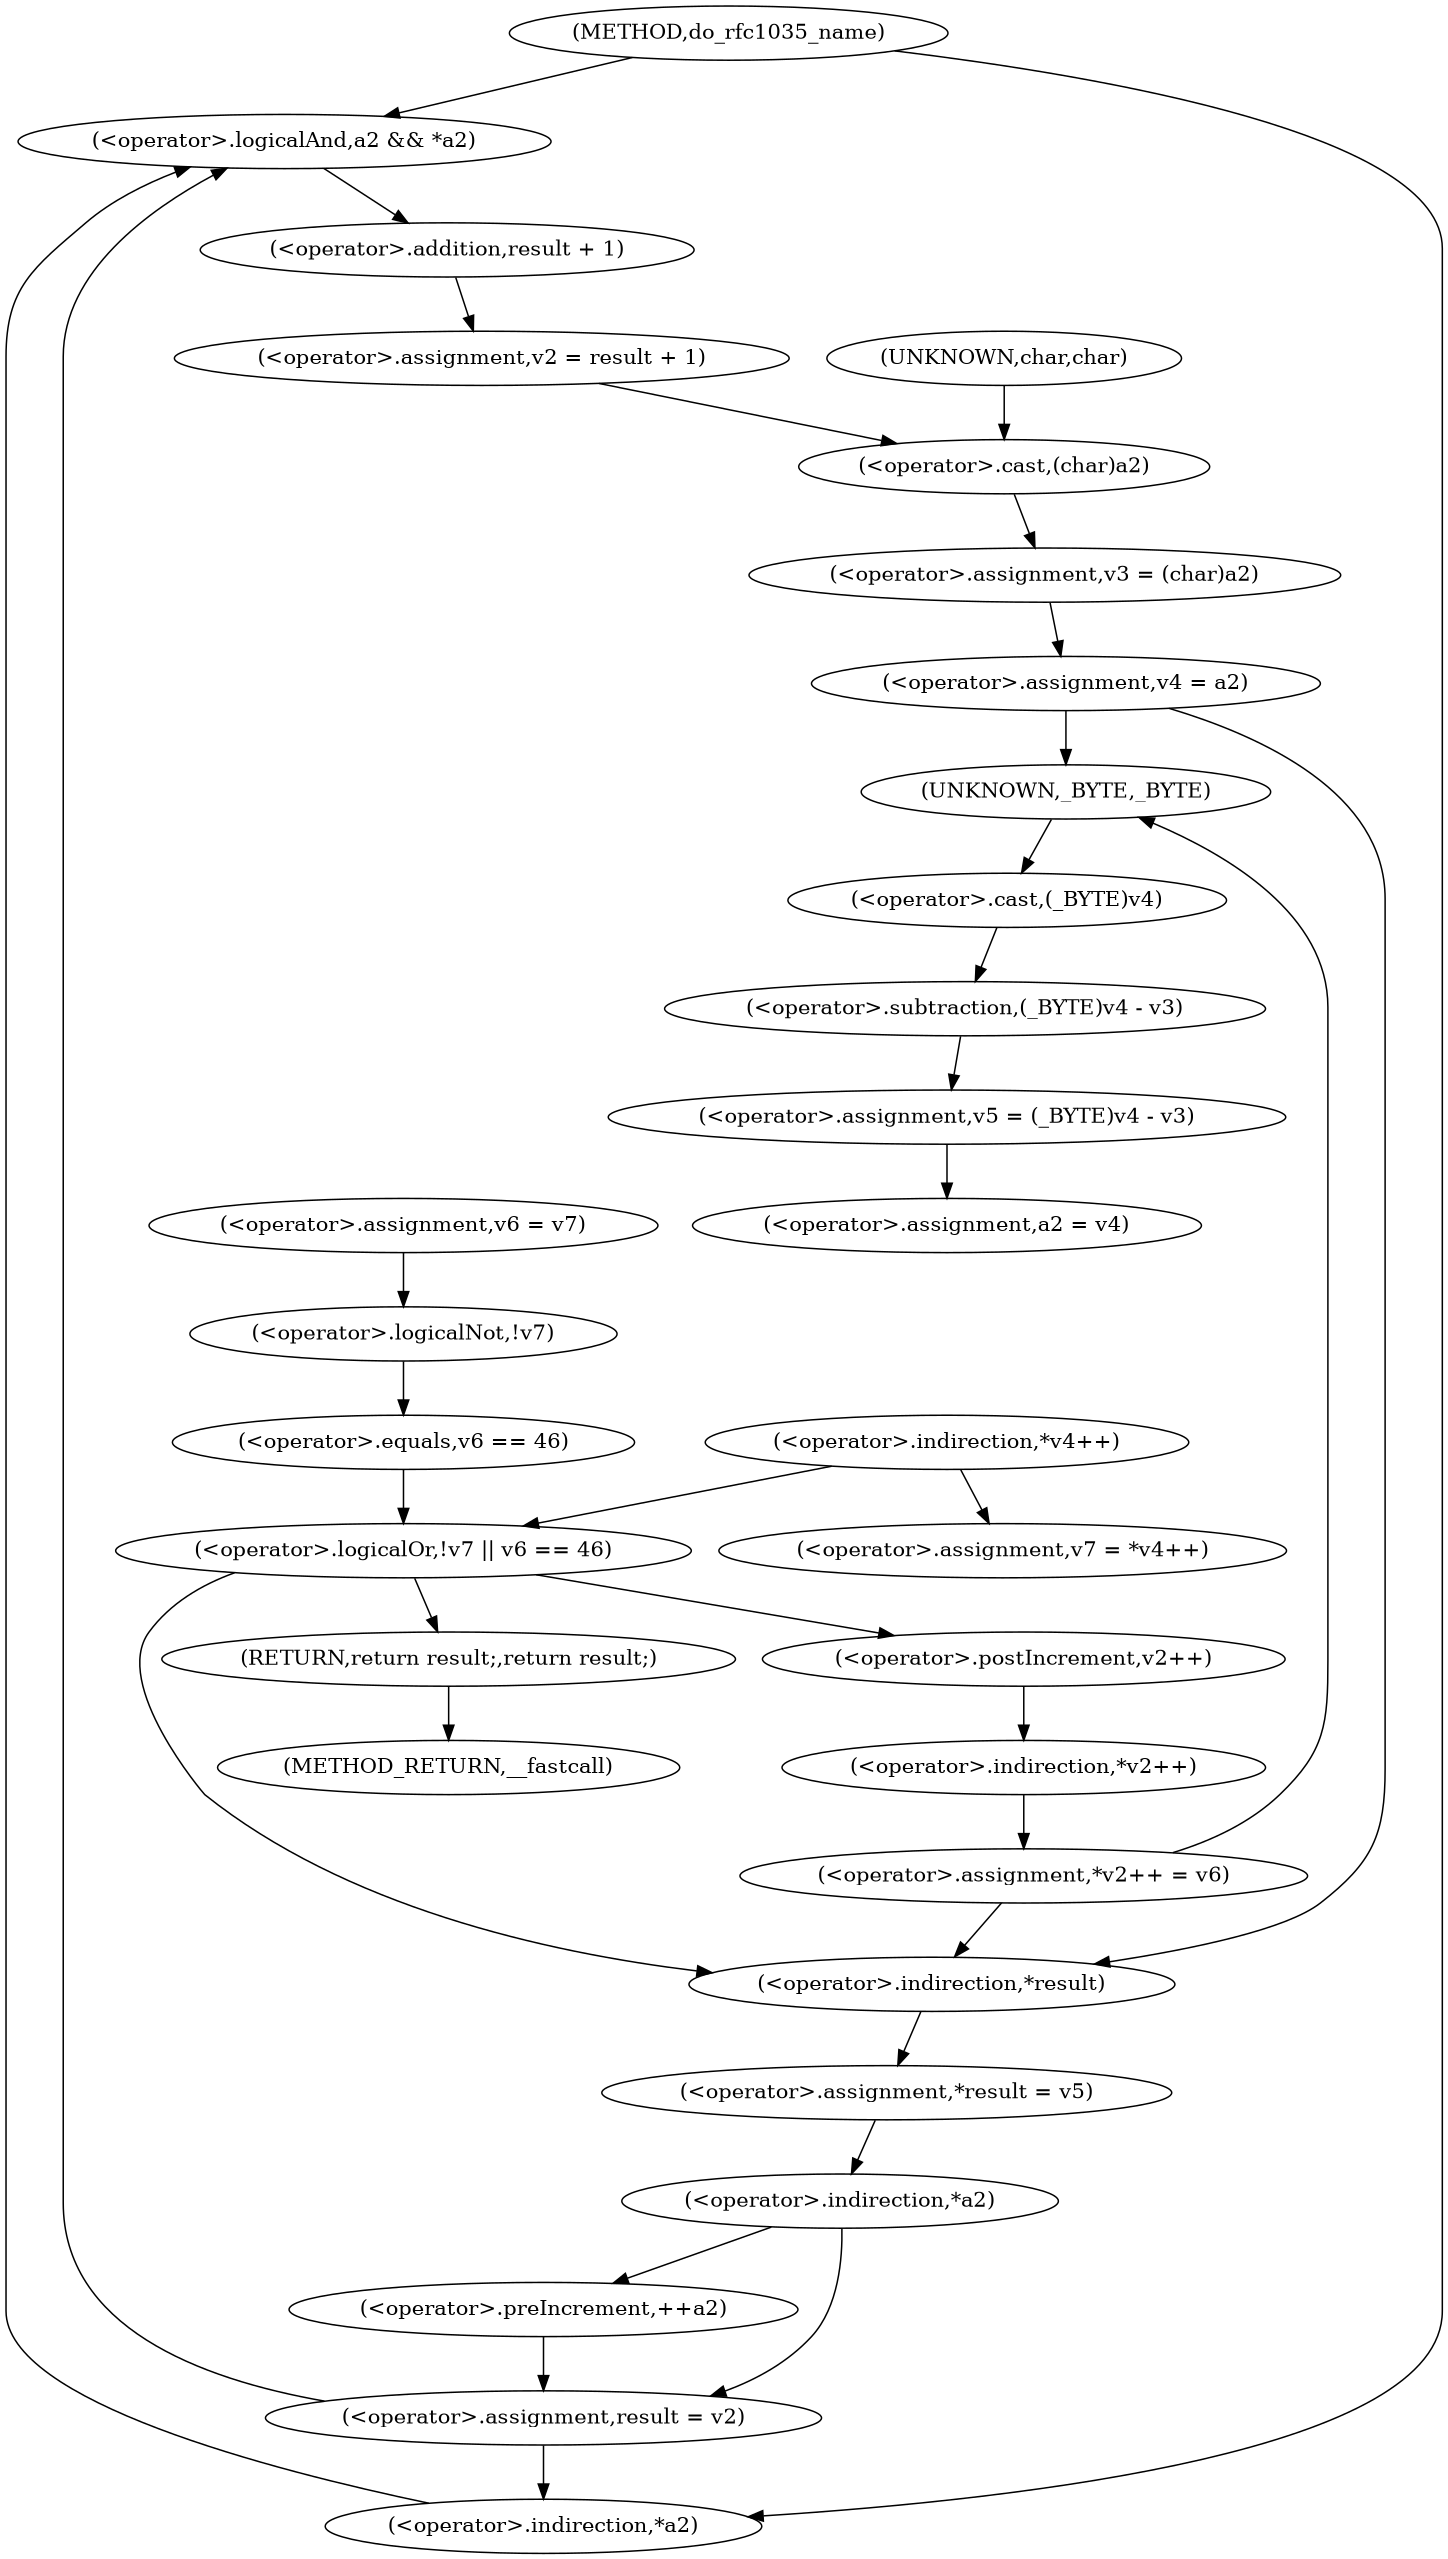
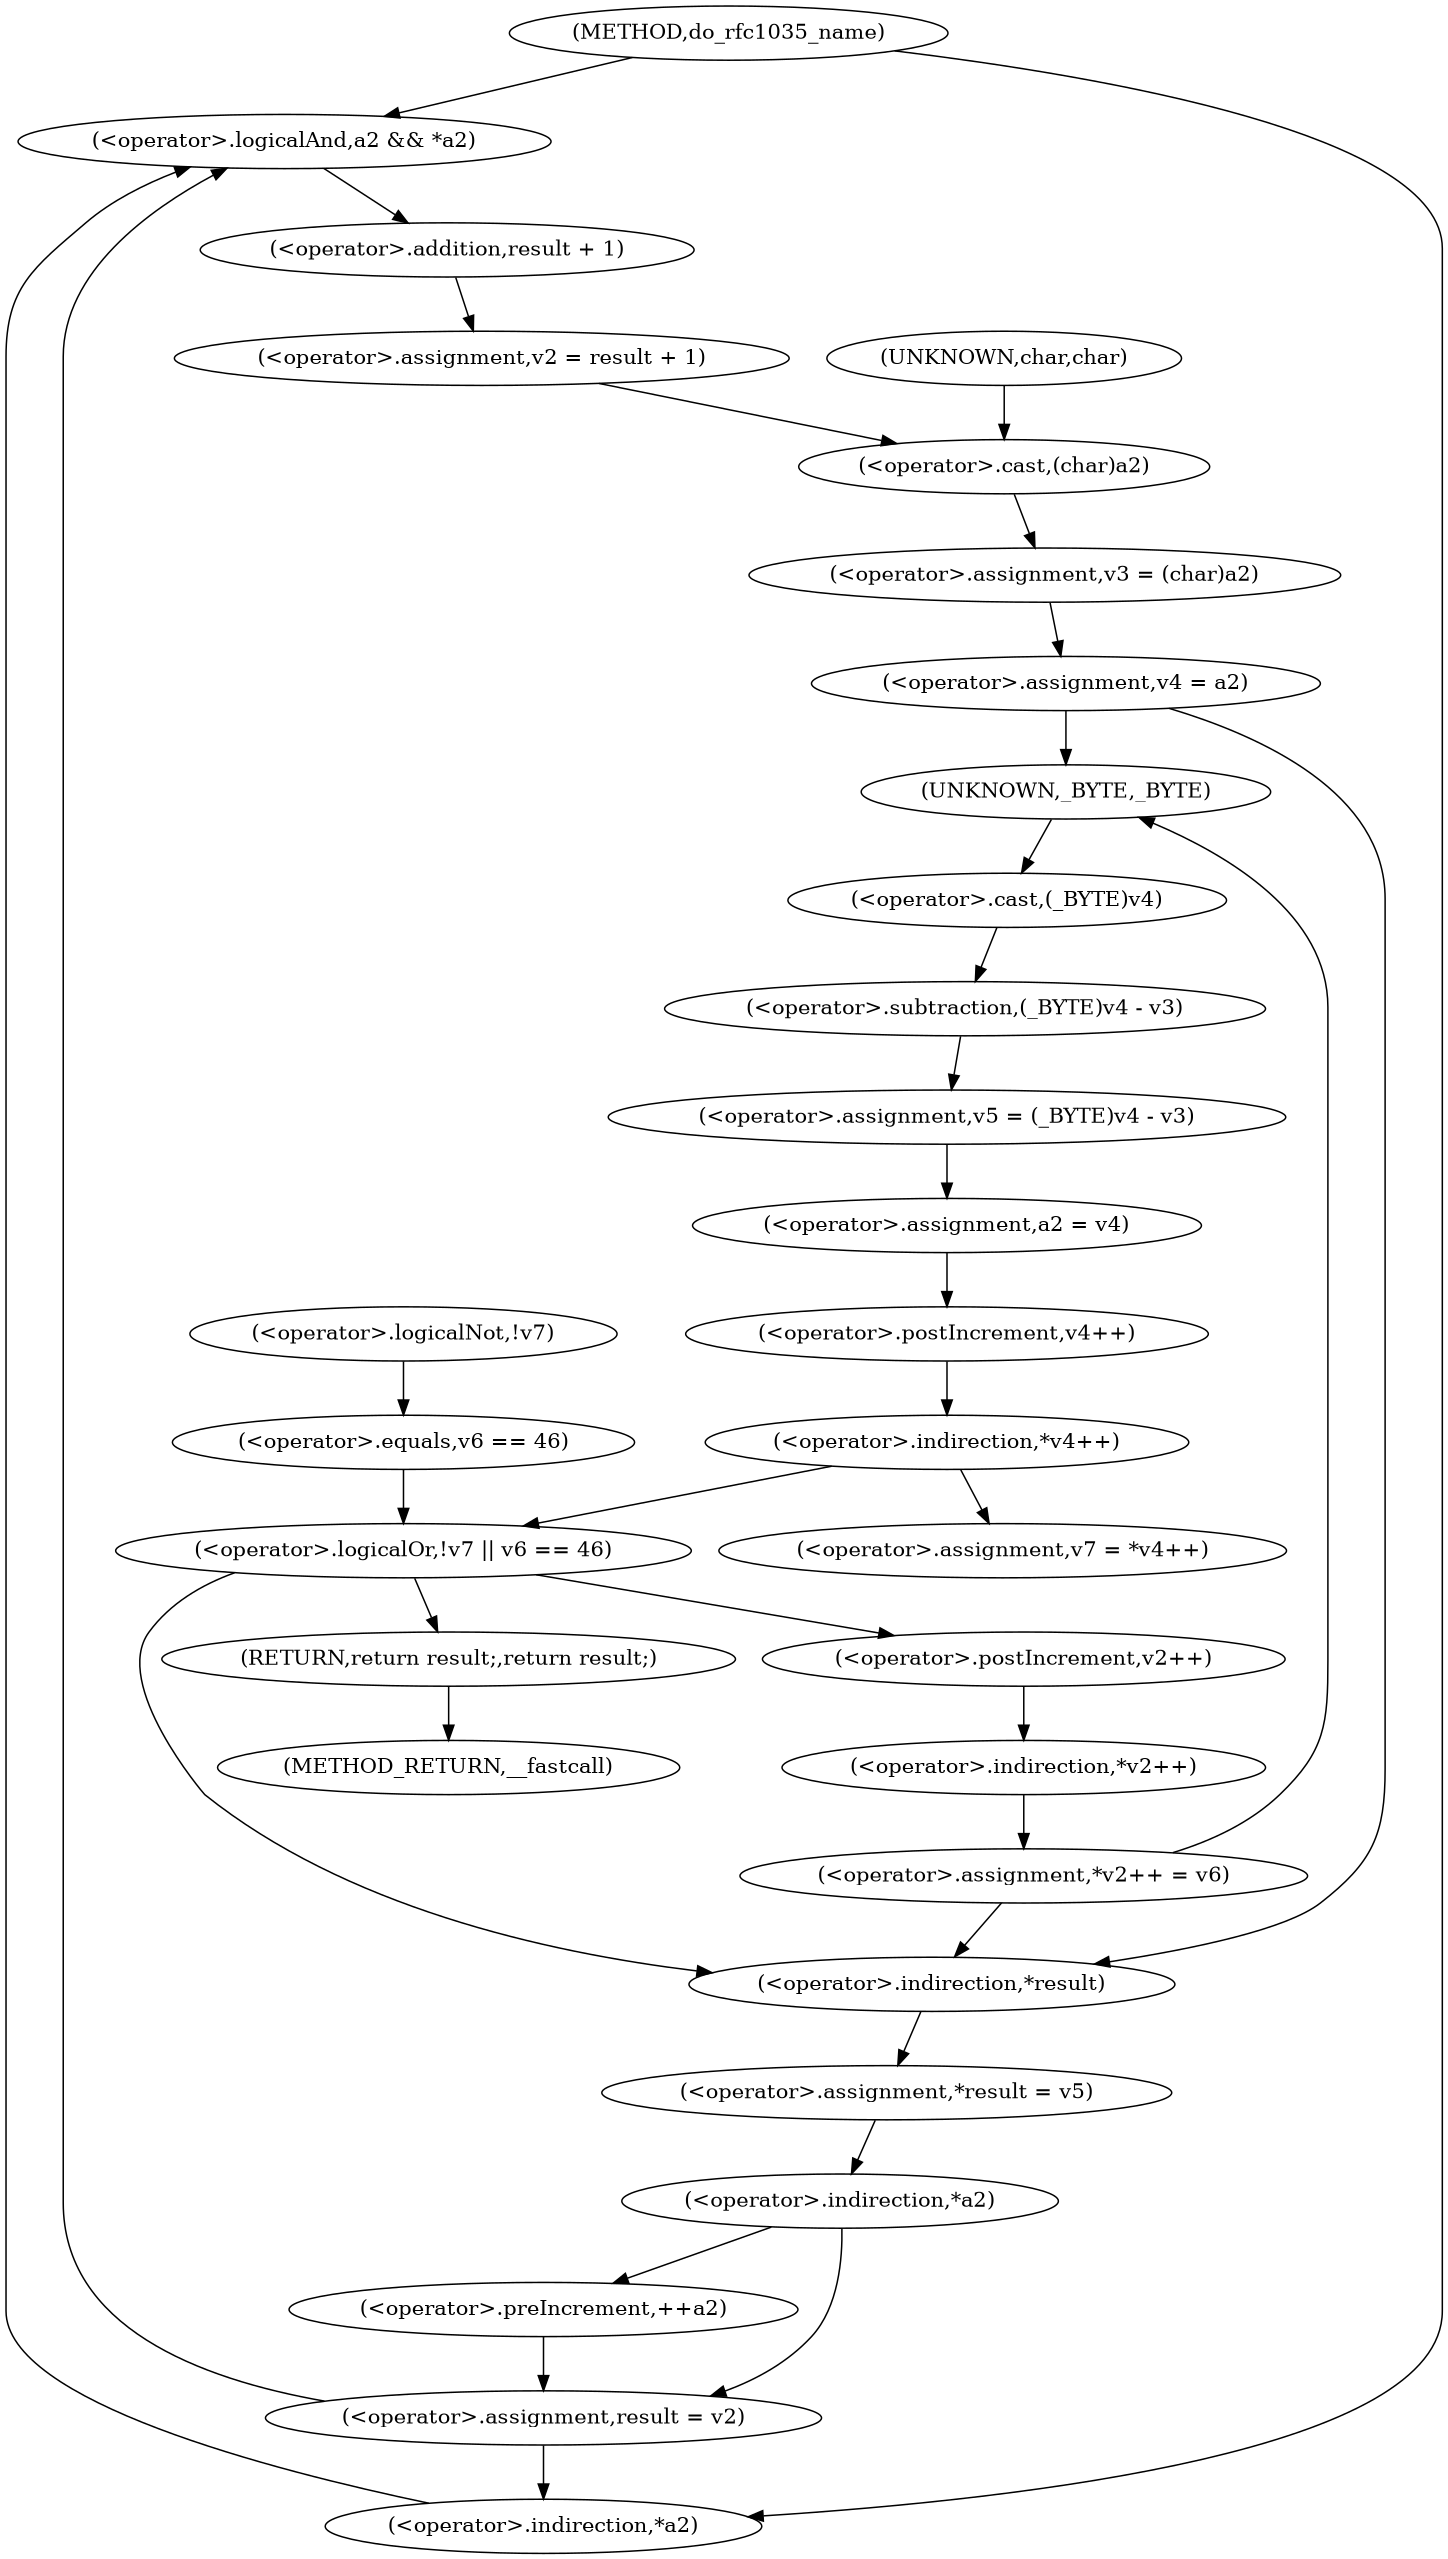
  digraph {
    n1 [label="(<operator>.logicalAnd,a2 && *a2)"]
    n2 [label="(<operator>.addition,result + 1)"]
    n3 [label="(<operator>.assignment,v2 = result + 1)"]
    n4 [label="(RETURN,return result;,return result;)"]
    n5 [label="(METHOD_RETURN,__fastcall)"]
    n6 [label="(<operator>.indirection,*a2)"]
    n7 [label="(<operator>.cast,(char)a2)"]
    n8 [label="(UNKNOWN,char,char)"]
    n9 [label="(<operator>.assignment,v3 = (char)a2)"]
    n10 [label="(<operator>.assignment,v4 = a2)"]
    n11 [label="(UNKNOWN,_BYTE,_BYTE)"]
    n12 [label="(<operator>.indirection,*result)"]
    n13 [label="(<operator>.cast,(_BYTE)v4)"]
    n14 [label="(<operator>.assignment,*result = v5)"]
    n15 [label="(<operator>.assignment,v5 = (_BYTE)v4 - v3)"]
    n16 [label="(<operator>.assignment,a2 = v4)"]
+   n17 [label="(<operator>.postIncrement,v4++)"]
    n18 [label="(<operator>.subtraction,(_BYTE)v4 - v3)"]
    n19 [label="(<operator>.indirection,*v4++)"]
    n20 [label="(<operator>.assignment,v7 = *v4++)"]
-   n21 [label="(<operator>.assignment,v6 = v7)"]
    n22 [label="(<operator>.logicalNot,!v7)"]
    n23 [label="(<operator>.logicalOr,!v7 || v6 == 46)"]
    n24 [label="(<operator>.equals,v6 == 46)"]
    n25 [label="(<operator>.postIncrement,v2++)"]
    n26 [label="(<operator>.indirection,*v2++)"]
    n27 [label="(<operator>.assignment,*v2++ = v6)"]
    n28 [label="(<operator>.indirection,*a2)"]
    n29 [label="(<operator>.preIncrement,++a2)"]
    n30 [label="(<operator>.assignment,result = v2)"]
    n31 [label="(METHOD,do_rfc1035_name)"]
    n1 -> n2
    n2 -> n3
    n3 -> n7
    n4 -> n5
    n6 -> n1
    n7 -> n9
    n8 -> n7
    n9 -> n10
    n10 -> n11
    n10 -> n12
    n11 -> n13
    n12 -> n14
    n13 -> n18
    n14 -> n28
    n15 -> n16
+   n16 -> n17
+   n17 -> n19
    n18 -> n15
    n19 -> n20
    n19 -> n23
-   n21 -> n22
    n22 -> n24
    n23 -> n4
    n23 -> n12
    n23 -> n25
    n24 -> n23
    n25 -> n26
    n26 -> n27
    n27 -> n11
    n27 -> n12
    n28 -> n29
    n28 -> n30
    n29 -> n30
    n30 -> n1
    n30 -> n6
    n31 -> n1
    n31 -> n6
  }
